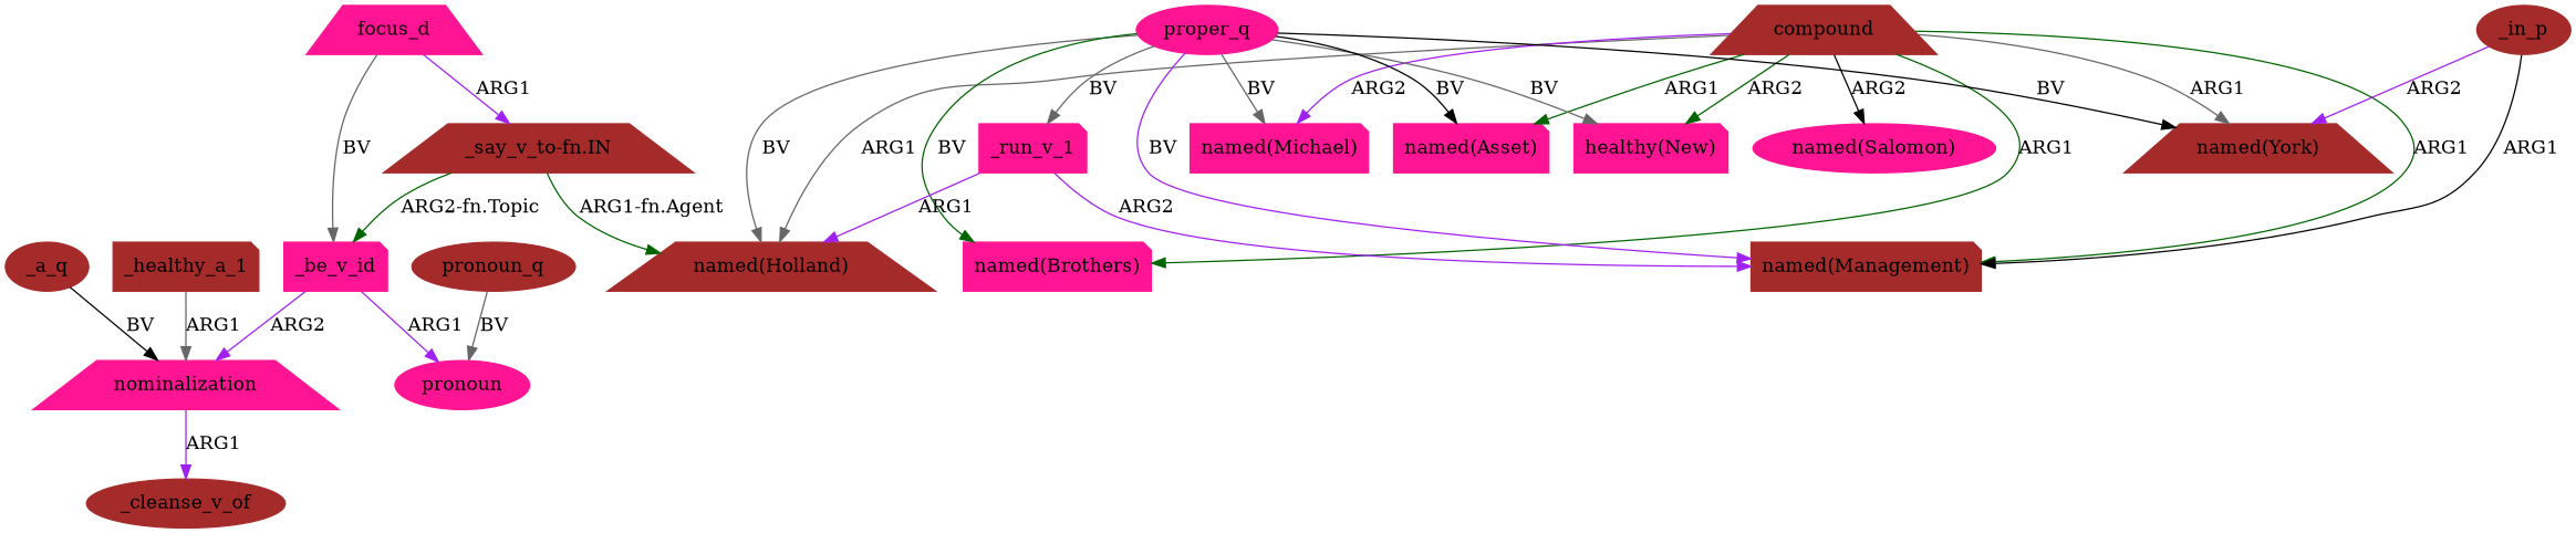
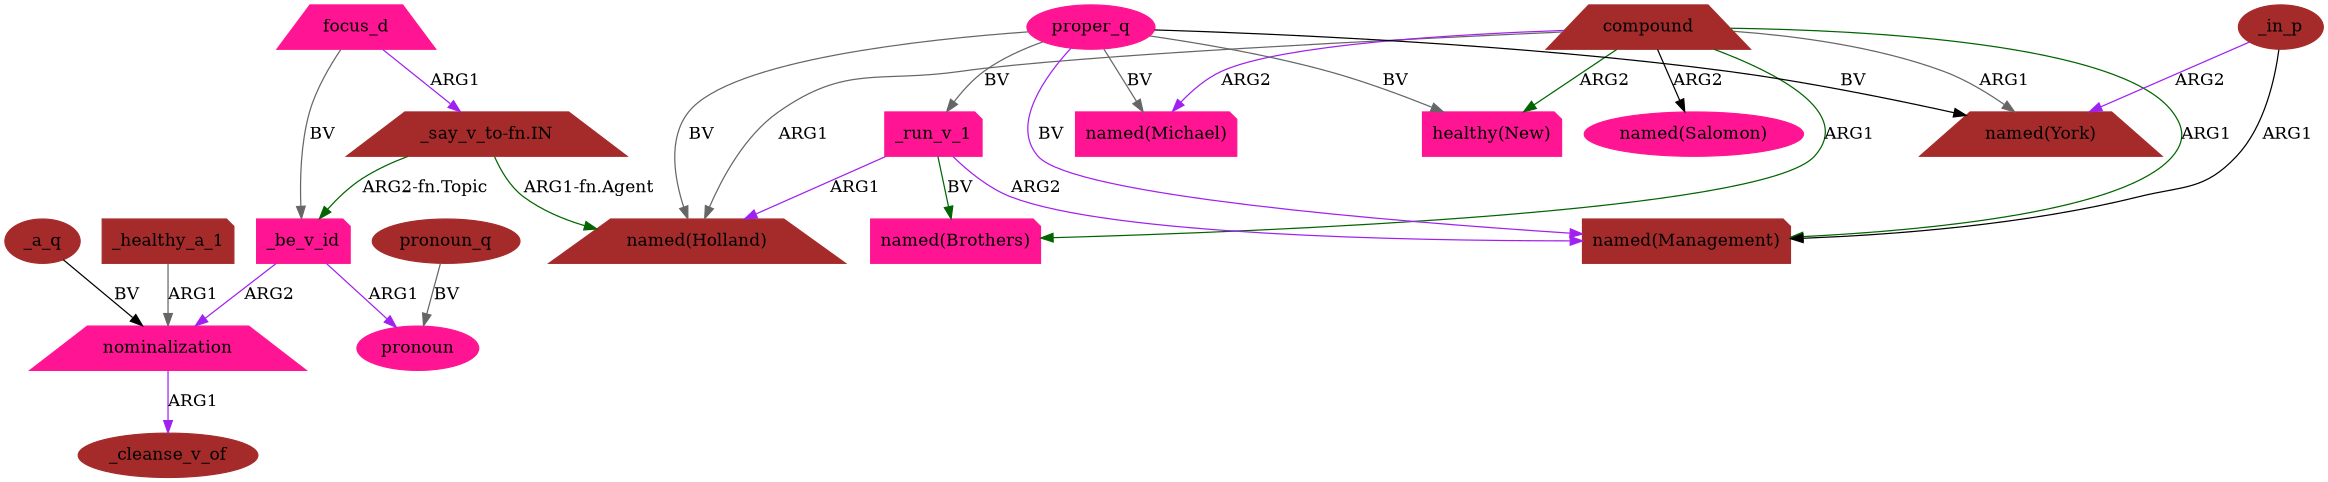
  digraph {
    node [color=deeppink shape=note style=filled]
    edge [color=gray40]
    focus_d [shape=trapezium]
    _be_v_id
    "_say_v_to-fn.IN" [color=brown shape=trapezium]
    nominalization [shape=trapezium]
    n5 [label=pronoun shape=ellipse]
    "named(Holland)" [color=brown shape=trapezium]
    _cleanse_v_of [color=brown shape=ellipse]
    compound [color=brown shape=trapezium]
    n9 [label="healthy(New)"]
    "named(Brothers)"
    "named(Management)" [color=brown]
-   "named(Asset)"
    "named(Michael)"
    "named(York)" [color=brown shape=trapezium]
    "named(Salomon)" [shape=ellipse]
    proper_q [shape=ellipse]
    _run_v_1
    _in_p [color=brown shape=ellipse]
    _a_q [color=brown shape=ellipse]
    pronoun_q [color=brown shape=ellipse]
    _healthy_a_1 [color=brown]
    focus_d -> _be_v_id [label=BV]
    focus_d -> "_say_v_to-fn.IN" [color=purple label=ARG1]
    _be_v_id -> nominalization [color=purple label=ARG2]
    _be_v_id -> n5 [color=purple label=ARG1]
    "_say_v_to-fn.IN" -> _be_v_id [color=darkgreen label="ARG2-fn.Topic"]
    "_say_v_to-fn.IN" -> "named(Holland)" [color=darkgreen label="ARG1-fn.Agent"]
    nominalization -> _cleanse_v_of [color=purple label=ARG1]
    compound -> "named(Holland)" [label=ARG1]
    compound -> n9 [color=darkgreen label=ARG2]
    compound -> "named(Brothers)" [color=darkgreen label=ARG1]
    compound -> "named(Management)" [color=darkgreen label=ARG1]
-   compound -> "named(Asset)" [color=darkgreen label=ARG1]
    compound -> "named(Michael)" [color=purple label=ARG2]
    compound -> "named(York)" [label=ARG1]
    compound -> "named(Salomon)" [color=black label=ARG2]
    proper_q -> "named(Holland)" [label=BV]
    proper_q -> n9 [label=BV]
-   proper_q -> "named(Brothers)" [color=darkgreen label=BV]
+   _run_v_1 -> "named(Brothers)" [color=darkgreen label=BV]
    proper_q -> "named(Management)" [color=purple label=BV]
-   proper_q -> "named(Asset)" [color=black label=BV]
    proper_q -> "named(Michael)" [label=BV]
    proper_q -> "named(York)" [color=black label=BV]
    proper_q -> _run_v_1 [label=BV]
    _run_v_1 -> "named(Holland)" [color=purple label=ARG1]
    _run_v_1 -> "named(Management)" [color=purple label=ARG2]
    _in_p -> "named(Management)" [color=black label=ARG1]
    _in_p -> "named(York)" [color=purple label=ARG2]
    _a_q -> nominalization [color=black label=BV]
    pronoun_q -> n5 [label=BV]
    _healthy_a_1 -> nominalization [label=ARG1]
  }
